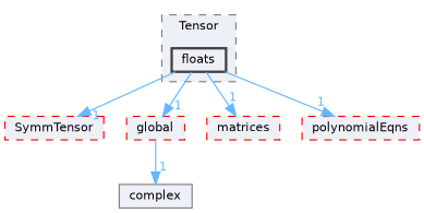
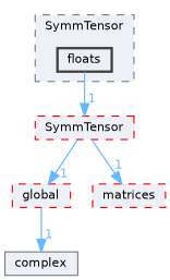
  digraph {
    compound=true
    node [color=red fillcolor="#edf0f7" fontname=Helvetica fontsize=10 shape=box style="filled,dashed"]
    edge [color=steelblue1 fontcolor=steelblue1 fontname=Helvetica fontsize=10 headlabel=1 labeldistance=1.5 labelfontname=Helvetica labelfontsize=10]
    n1 [color=grey25 height=0.2 label=floats style="filled,bold" width=0.4]
    n2 [height=0.2 label=SymmTensor width=0.4]
    n3 [height=0.2 label=global width=0.4]
    n4 [height=0.2 label=matrices width=0.4]
-   n5 [height=0.2 label=polynomialEqns width=0.4]
    n6 [color=grey50 height=0.2 label=complex style=filled width=0.4]
    subgraph cluster_1 {
      bgcolor="#edf0f7"
      fontname=Helvetica
      fontsize=10
-     label=Tensor
+     label=SymmTensor
      pencolor=grey50
      style="filled,dashed"
      n1
    }
    n1 -> n2
-   n1 -> n3
-   n1 -> n4
-   n1 -> n5
+   n2 -> n3
+   n2 -> n4
    n3 -> n6
  }
